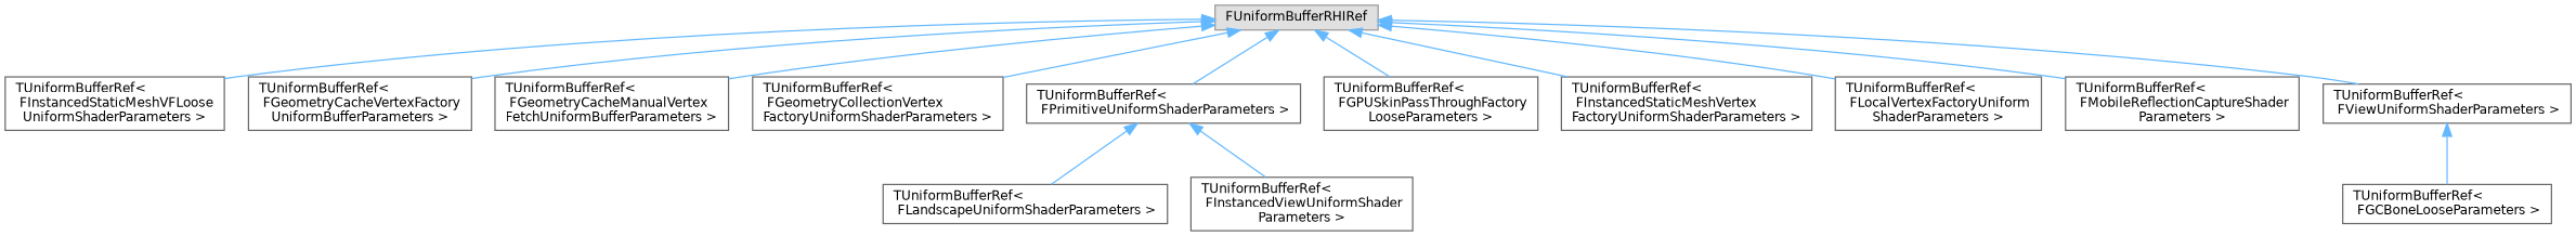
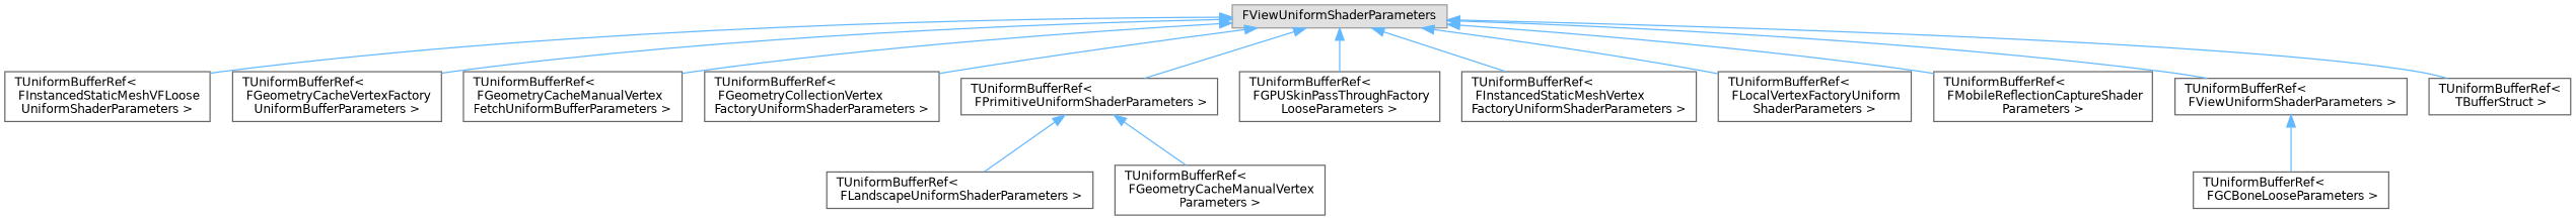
  digraph {
    rankdir=TB
    node [color=grey40 fillcolor=white fontname=Helvetica fontsize=10 shape=box style=filled]
    edge [color=steelblue1 dir=back fontname=Helvetica fontsize=10 labelfontname=Helvetica labelfontsize=10 style=solid]
-   n1 [color=grey60 fillcolor="#E0E0E0" height=0.2 label=FUniformBufferRHIRef width=0.4]
+   n1 [color=grey60 fillcolor="#E0E0E0" height=0.2 label=FViewUniformShaderParameters width=0.4]
    n2 [height=0.2 label="TUniformBufferRef\<\l FInstancedStaticMeshVFLoose\lUniformShaderParameters \>" width=0.4]
    n3 [height=0.2 label="TUniformBufferRef\<\l FGeometryCacheVertexFactory\lUniformBufferParameters \>" width=0.4]
    n4 [height=0.2 label="TUniformBufferRef\<\l FGeometryCacheManualVertex\lFetchUniformBufferParameters \>" width=0.4]
    n5 [height=0.2 label="TUniformBufferRef\<\l FGeometryCollectionVertex\lFactoryUniformShaderParameters \>" width=0.4]
    n6 [height=0.2 label="TUniformBufferRef\<\l FPrimitiveUniformShaderParameters \>" width=0.4]
    n7 [height=0.2 label="TUniformBufferRef\<\l FGPUSkinPassThroughFactory\lLooseParameters \>" width=0.4]
    n8 [height=0.2 label="TUniformBufferRef\<\l FInstancedStaticMeshVertex\lFactoryUniformShaderParameters \>" width=0.4]
    n9 [height=0.2 label="TUniformBufferRef\<\l FLocalVertexFactoryUniform\lShaderParameters \>" width=0.4]
    n10 [height=0.2 label="TUniformBufferRef\<\l FMobileReflectionCaptureShader\lParameters \>" width=0.4]
    n11 [height=0.2 label="TUniformBufferRef\<\l FViewUniformShaderParameters \>" width=0.4]
+   n12 [height=0.2 label="TUniformBufferRef\<\l TBufferStruct \>" width=0.4]
    n13 [height=0.2 label="TUniformBufferRef\<\l FGCBoneLooseParameters \>" width=0.4]
    n14 [height=0.2 label="TUniformBufferRef\<\l FLandscapeUniformShaderParameters \>" width=0.4]
-   n15 [height=0.2 label="TUniformBufferRef\<\l FInstancedViewUniformShader\lParameters \>" width=0.4]
+   n15 [height=0.2 label="TUniformBufferRef\<\l FGeometryCacheManualVertex\lParameters \>" width=0.4]
    n1 -> n2
    n1 -> n3
    n1 -> n4
    n1 -> n5
    n1 -> n6
    n1 -> n7
    n1 -> n8
    n1 -> n9
    n1 -> n10
    n1 -> n11
+   n1 -> n12
    n6 -> n14
    n6 -> n15
    n11 -> n13
  }
